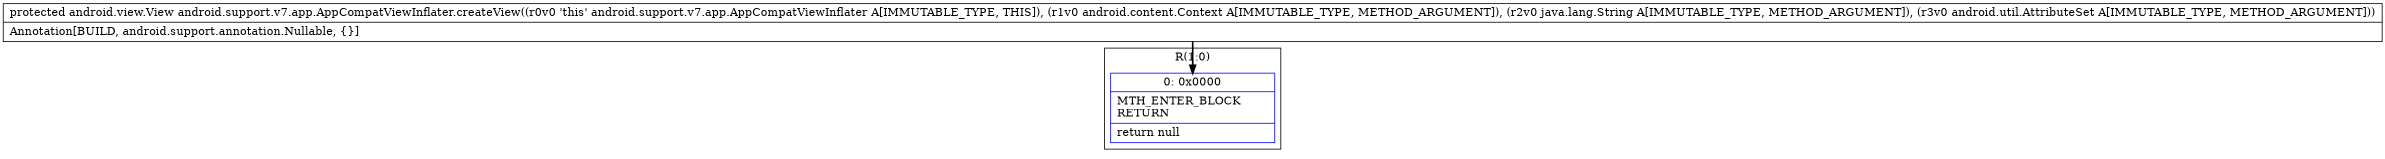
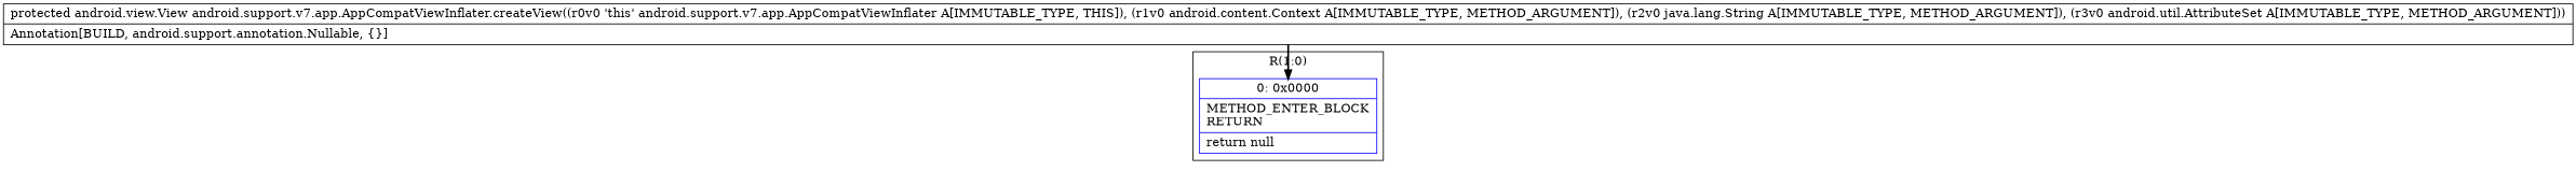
  digraph {
    node [shape=record]
-   n1 [color=blue label="{0\:\ 0x0000|MTH_ENTER_BLOCK\lRETURN\l|return null\l}"]
+   n1 [color=blue label="{0\:\ 0x0000|METHOD_ENTER_BLOCK\lRETURN\l|return null\l}"]
    n2 [label="{protected android.view.View android.support.v7.app.AppCompatViewInflater.createView((r0v0 'this' android.support.v7.app.AppCompatViewInflater A[IMMUTABLE_TYPE, THIS]), (r1v0 android.content.Context A[IMMUTABLE_TYPE, METHOD_ARGUMENT]), (r2v0 java.lang.String A[IMMUTABLE_TYPE, METHOD_ARGUMENT]), (r3v0 android.util.AttributeSet A[IMMUTABLE_TYPE, METHOD_ARGUMENT]))  | Annotation[BUILD, android.support.annotation.Nullable, \{\}]\l}"]
    subgraph cluster_1 {
      label="R(1:0)"
      n1
    }
    n2 -> n1 [style=bold]
  }
